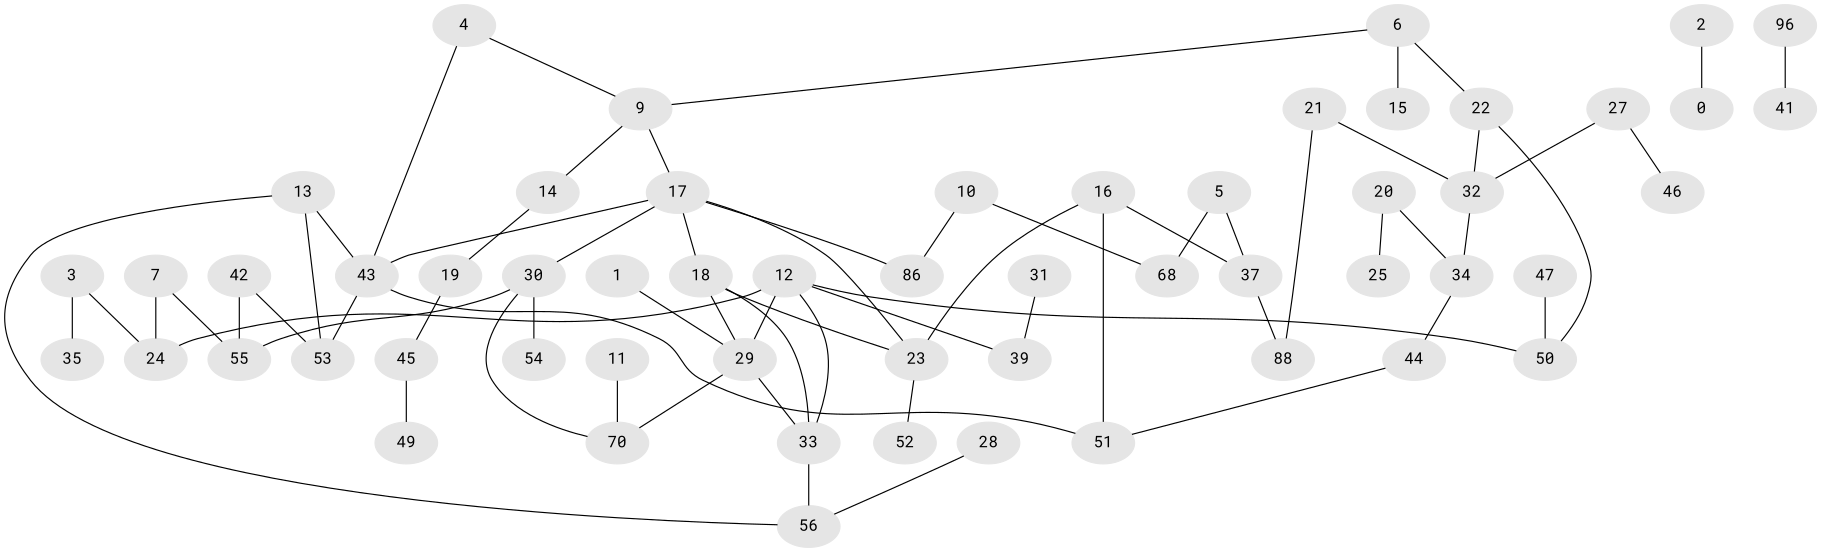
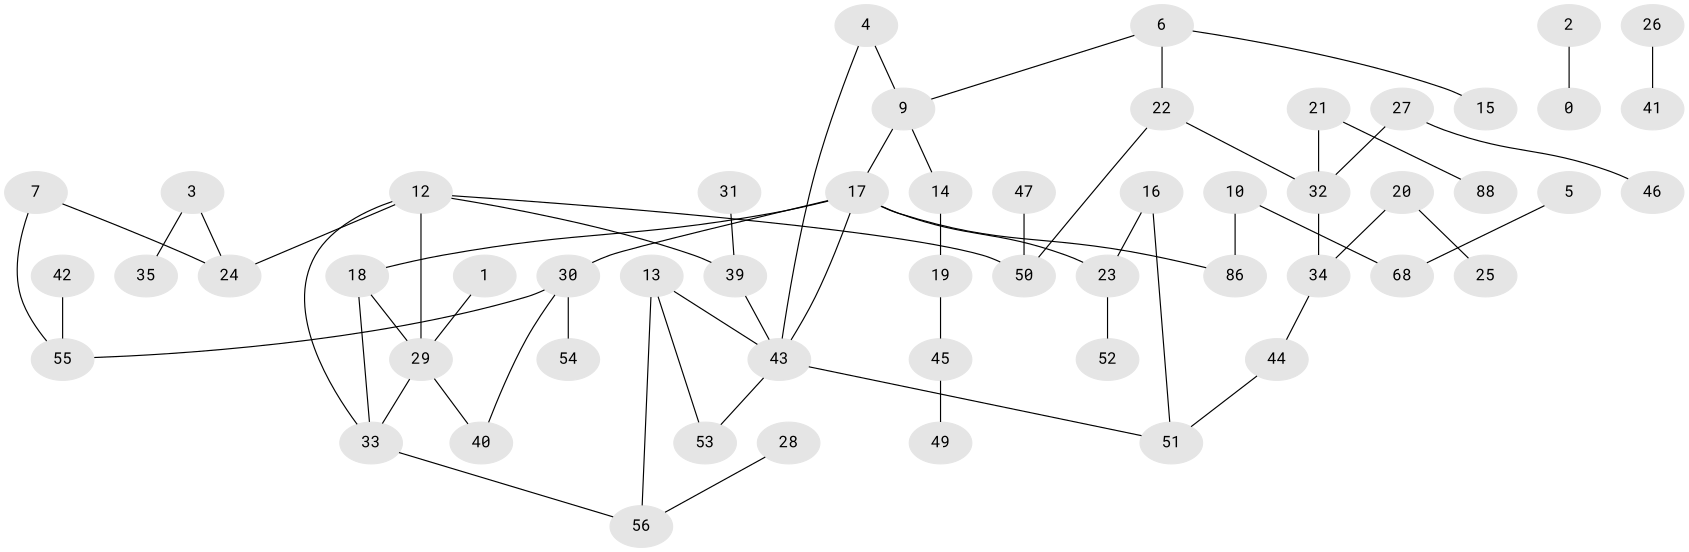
  graph {
    fontname="Roboto Mono"
    node [color=gray90 fontname="Roboto Mono" style=filled]
    edge [fontname="Roboto Mono"]
    1
    29
-   40 [label=70]
+   40
    33
    n5 [label=0]
    2
    3
    24
    35
    4
    9
    43
    14
    17
    53
    51
    5
-   37
    n19 [label=68]
    n20 [label=88]
    6
    15
    22
    50
    32
    7
    55
    19
    n29 [label=86]
    23
    18
    30
    10
-   11
    12
    39
    56
    13
    45
    16
    52
    54
    49
    20
    25
    34
    44
    21
-   26 [label=96]
+   26
    41
    27
    46
    28
    31
    42
    47
    1 -- 29
    29 -- 40
    29 -- 33
    33 -- 56
    2 -- n5
    3 -- 24
    3 -- 35
    4 -- 9
    4 -- 43
    9 -- 14
    9 -- 17
    43 -- 53
    43 -- 51
    14 -- 19
    17 -- 43
    17 -- n29
    17 -- 23
    17 -- 18
    17 -- 30
-   5 -- 37
    5 -- n19
-   37 -- n20
    6 -- 9
    6 -- 15
    6 -- 22
    22 -- 50
    22 -- 32
    32 -- 34
    7 -- 24
    7 -- 55
    19 -- 45
    23 -- 52
    18 -- 29
    18 -- 33
-   18 -- 23
    30 -- 40
    30 -- 55
    30 -- 54
    10 -- n19
    10 -- n29
-   11 -- 40
    12 -- 29
    12 -- 33
    12 -- 24
    12 -- 50
    12 -- 39
+   39 -- 43
    13 -- 43
    13 -- 53
    13 -- 56
    45 -- 49
    16 -- 51
-   16 -- 37
    16 -- 23
    20 -- 25
    20 -- 34
    34 -- 44
    44 -- 51
    21 -- n20
    21 -- 32
    26 -- 41
    27 -- 32
    27 -- 46
    28 -- 56
    31 -- 39
-   42 -- 53
    42 -- 55
    47 -- 50
  }
